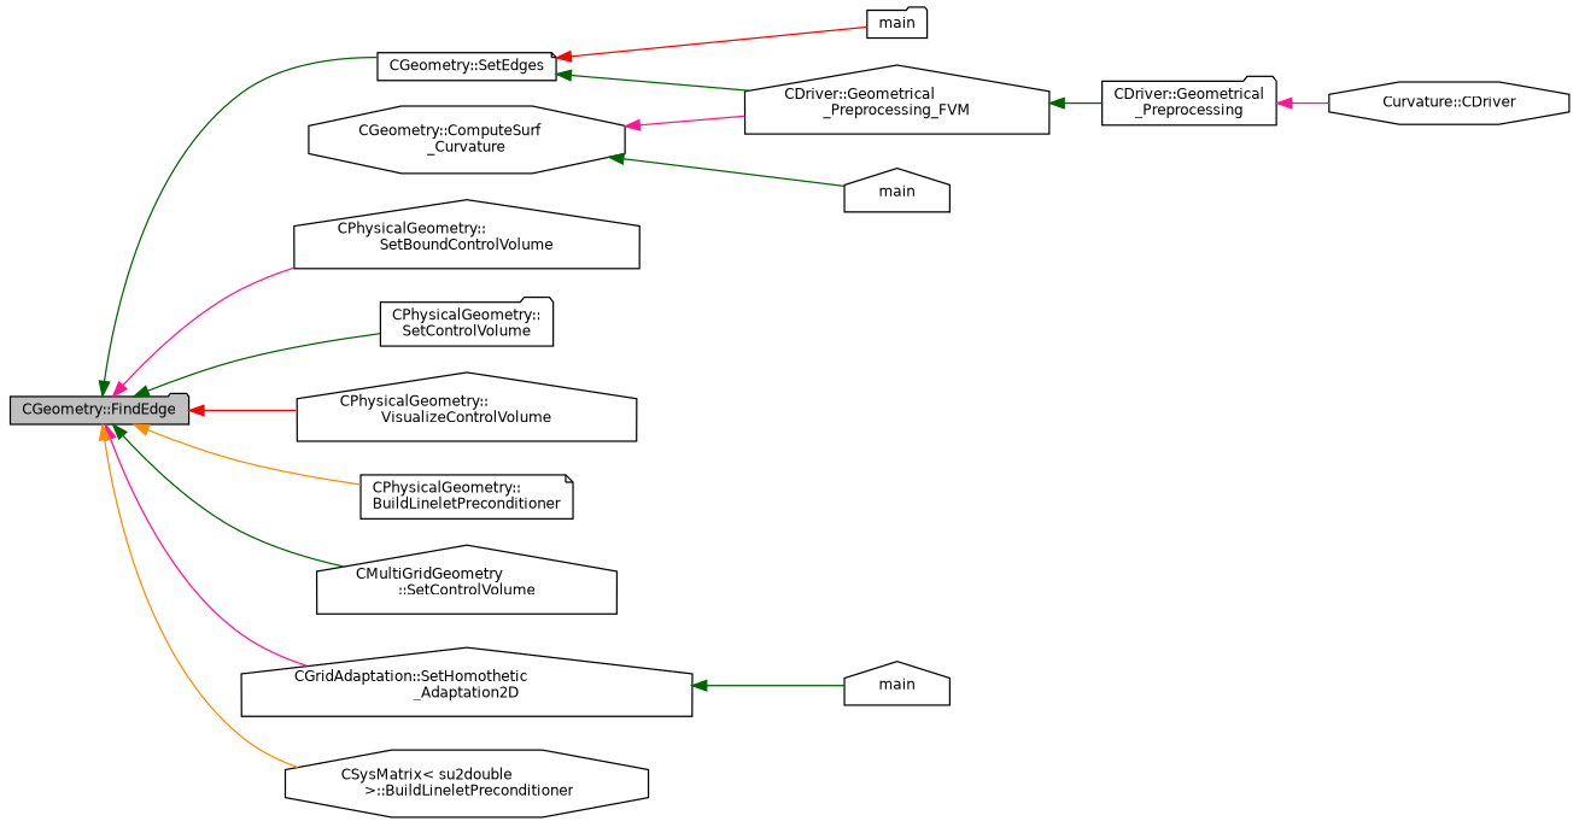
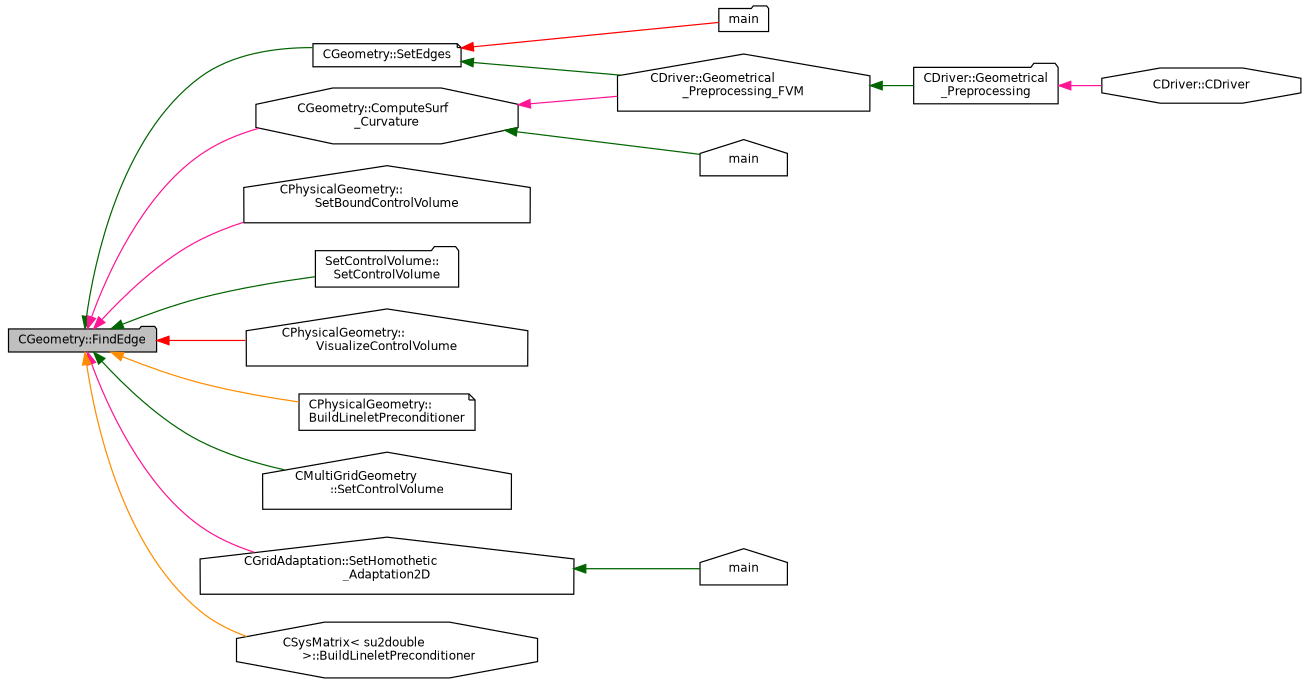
  digraph {
    rankdir=LR
    node [color=black fillcolor=white fontname=Helvetica fontsize=10 shape=house style=filled]
    edge [color=darkgreen dir=back fontname=Helvetica fontsize=10 labelfontname=Helvetica labelfontsize=10 style=solid]
    n1 [fillcolor=grey75 fontcolor=black height=0.2 label="CGeometry::FindEdge" shape=folder width=0.4]
    n2 [height=0.2 label="CGeometry::SetEdges" shape=note width=0.4]
    n3 [height=0.2 label="CGeometry::ComputeSurf\l_Curvature" shape=octagon width=0.4]
    n4 [height=0.2 label="CPhysicalGeometry::\lSetBoundControlVolume" width=0.4]
-   n5 [height=0.2 label="CPhysicalGeometry::\lSetControlVolume" shape=folder width=0.4]
+   n5 [height=0.2 label="SetControlVolume::\lSetControlVolume" shape=folder width=0.4]
    n6 [height=0.2 label="CPhysicalGeometry::\lVisualizeControlVolume" width=0.4]
    n7 [height=0.2 label="CPhysicalGeometry::\lBuildLineletPreconditioner" shape=note width=0.4]
    n8 [height=0.2 label="CMultiGridGeometry\l::SetControlVolume" width=0.4]
    n9 [height=0.2 label="CGridAdaptation::SetHomothetic\l_Adaptation2D" width=0.4]
    n10 [height=0.2 label="CSysMatrix\< su2double\l \>::BuildLineletPreconditioner" shape=octagon width=0.4]
    n11 [height=0.2 label="CDriver::Geometrical\l_Preprocessing_FVM" width=0.4]
    n12 [height=0.2 label=main shape=folder width=0.4]
    n13 [height=0.2 label=main width=0.4]
    n14 [height=0.2 label=main width=0.4]
    n15 [height=0.2 label="CDriver::Geometrical\l_Preprocessing" shape=folder width=0.4]
-   n16 [height=0.2 label="Curvature::CDriver" shape=octagon width=0.4]
+   n16 [height=0.2 label="CDriver::CDriver" shape=octagon width=0.4]
    n1 -> n2
+   n1 -> n3 [color=deeppink]
    n1 -> n4 [color=deeppink]
    n1 -> n5
    n1 -> n6 [color=red]
    n1 -> n7 [color=darkorange]
    n1 -> n8
    n1 -> n9 [color=deeppink]
    n1 -> n10 [color=darkorange]
    n2 -> n11
    n2 -> n12 [color=red]
    n3 -> n11 [color=deeppink]
    n3 -> n13
    n9 -> n14
    n11 -> n15
    n15 -> n16 [color=deeppink]
  }
